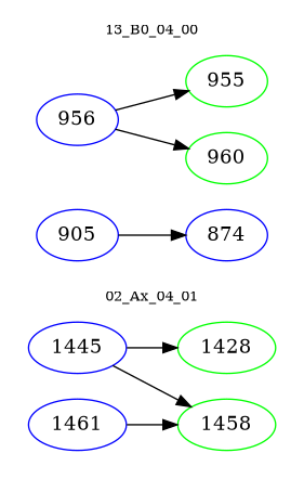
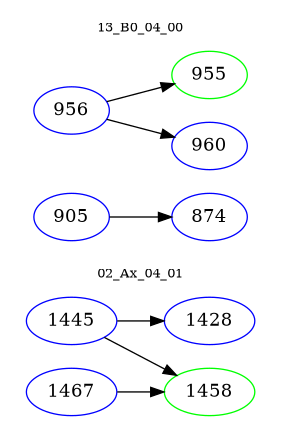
  digraph {
    rankdir=LR
    node [color=blue]
    edge [color=black]
    n1 [label=1445]
-   n2 [color=green label=1428]
+   n2 [label=1428]
    n3 [color=green label=1458]
-   n4 [label=1461]
+   n4 [label=1467]
    n5 [label=956]
    n6 [label=905]
-   n7 [color=green label=960]
+   n7 [label=960]
    n8 [color=green label=955]
    n9 [label=874]
    subgraph cluster_1 {
      color=white
      fontsize=10
      label="02_Ax_04_01"
      n1
      n2
      n3
      n4
    }
    subgraph cluster_2 {
      color=white
      fontsize=10
      label="13_B0_04_00"
      n5
      n6
      n7
      n8
      n9
    }
    n1 -> n2
    n1 -> n3
    n4 -> n3
    n5 -> n7
    n5 -> n8
    n6 -> n9
  }
